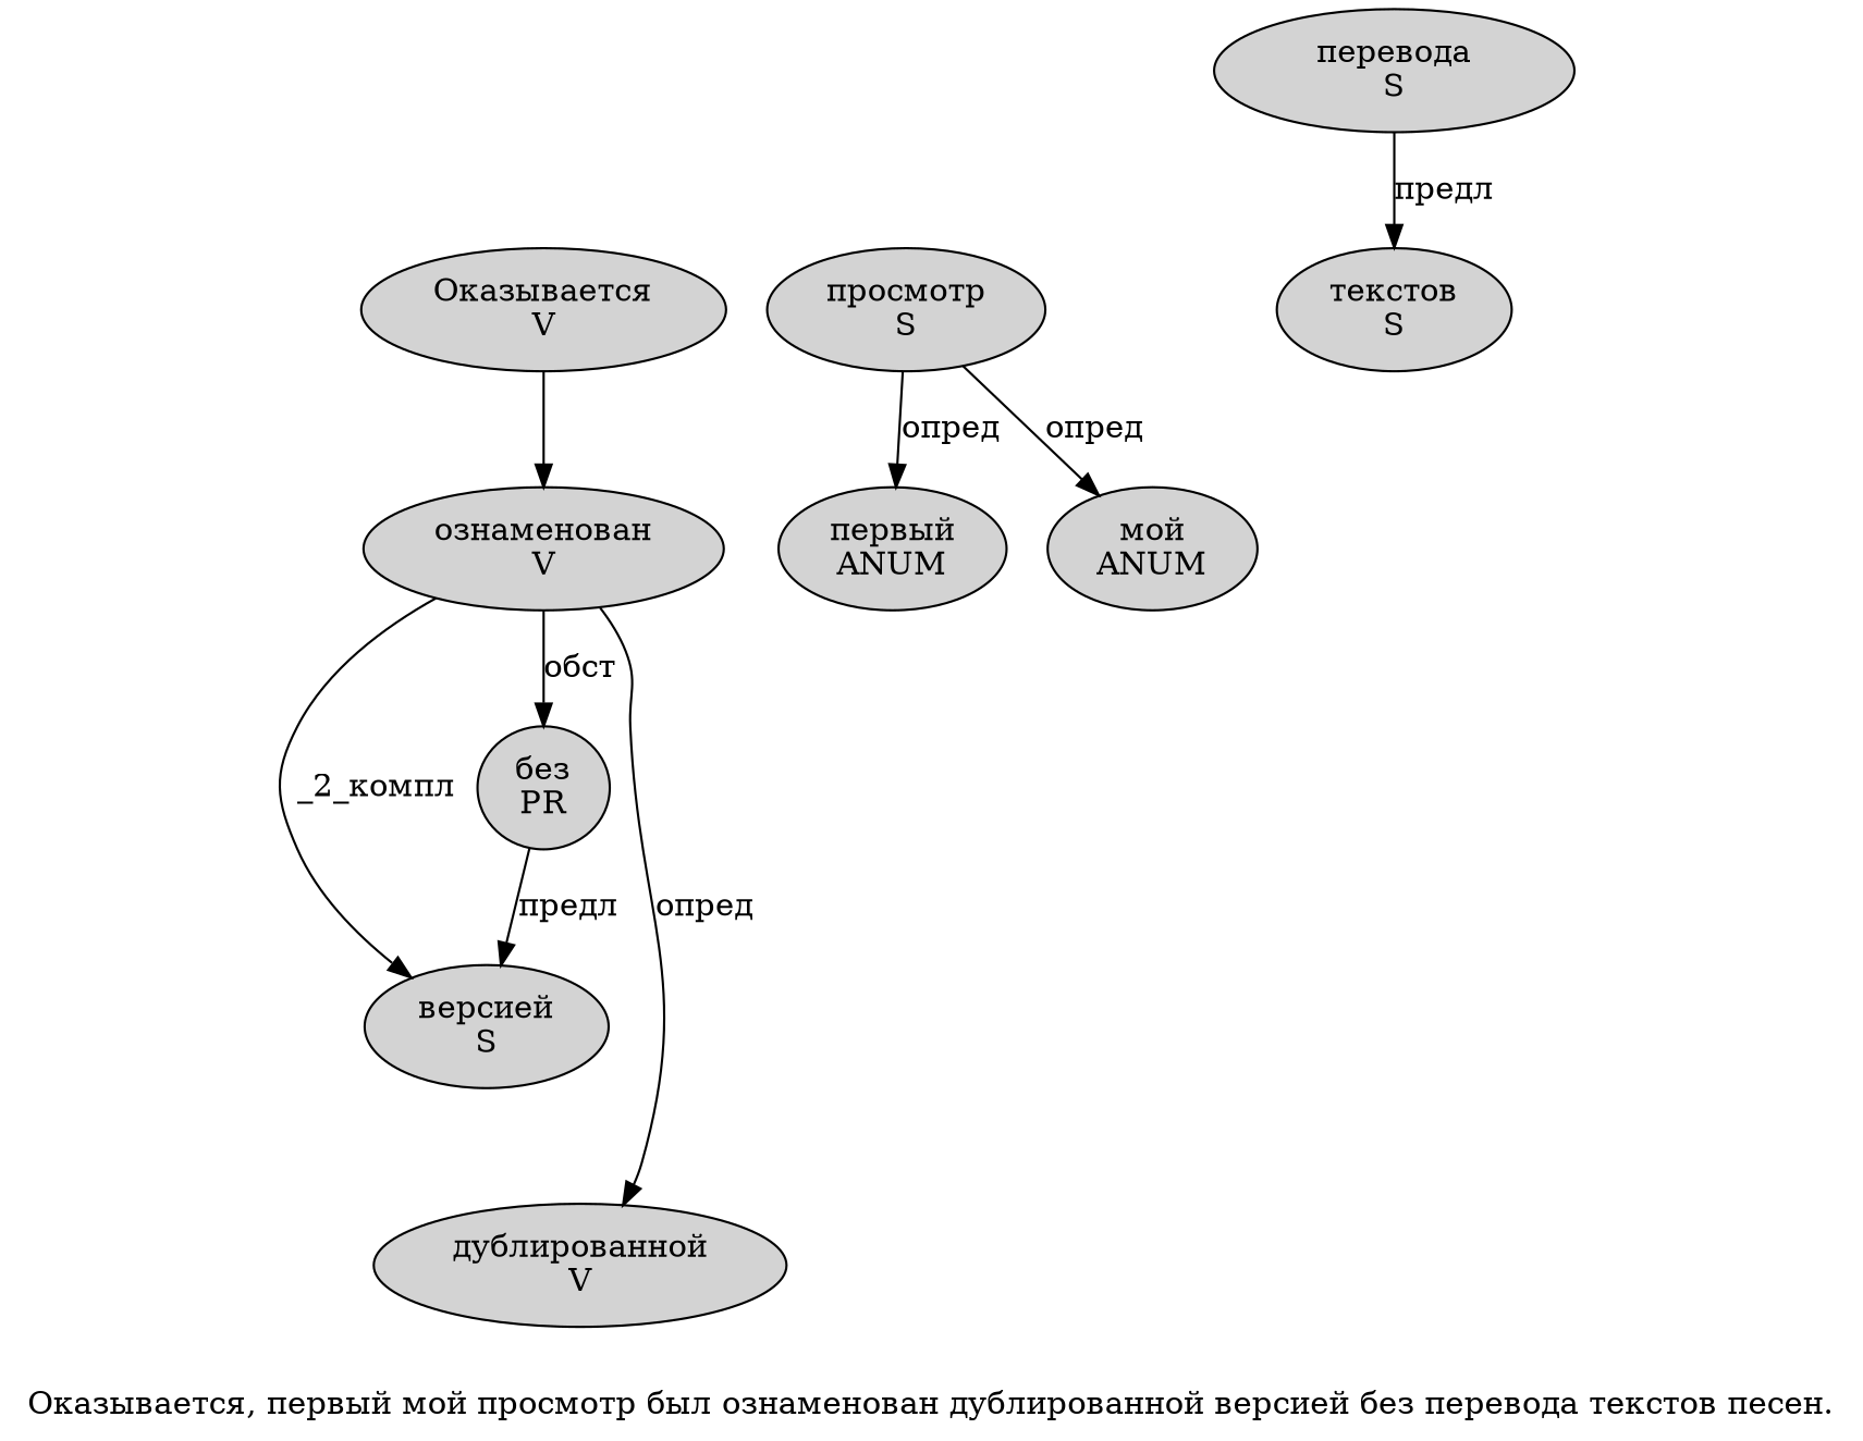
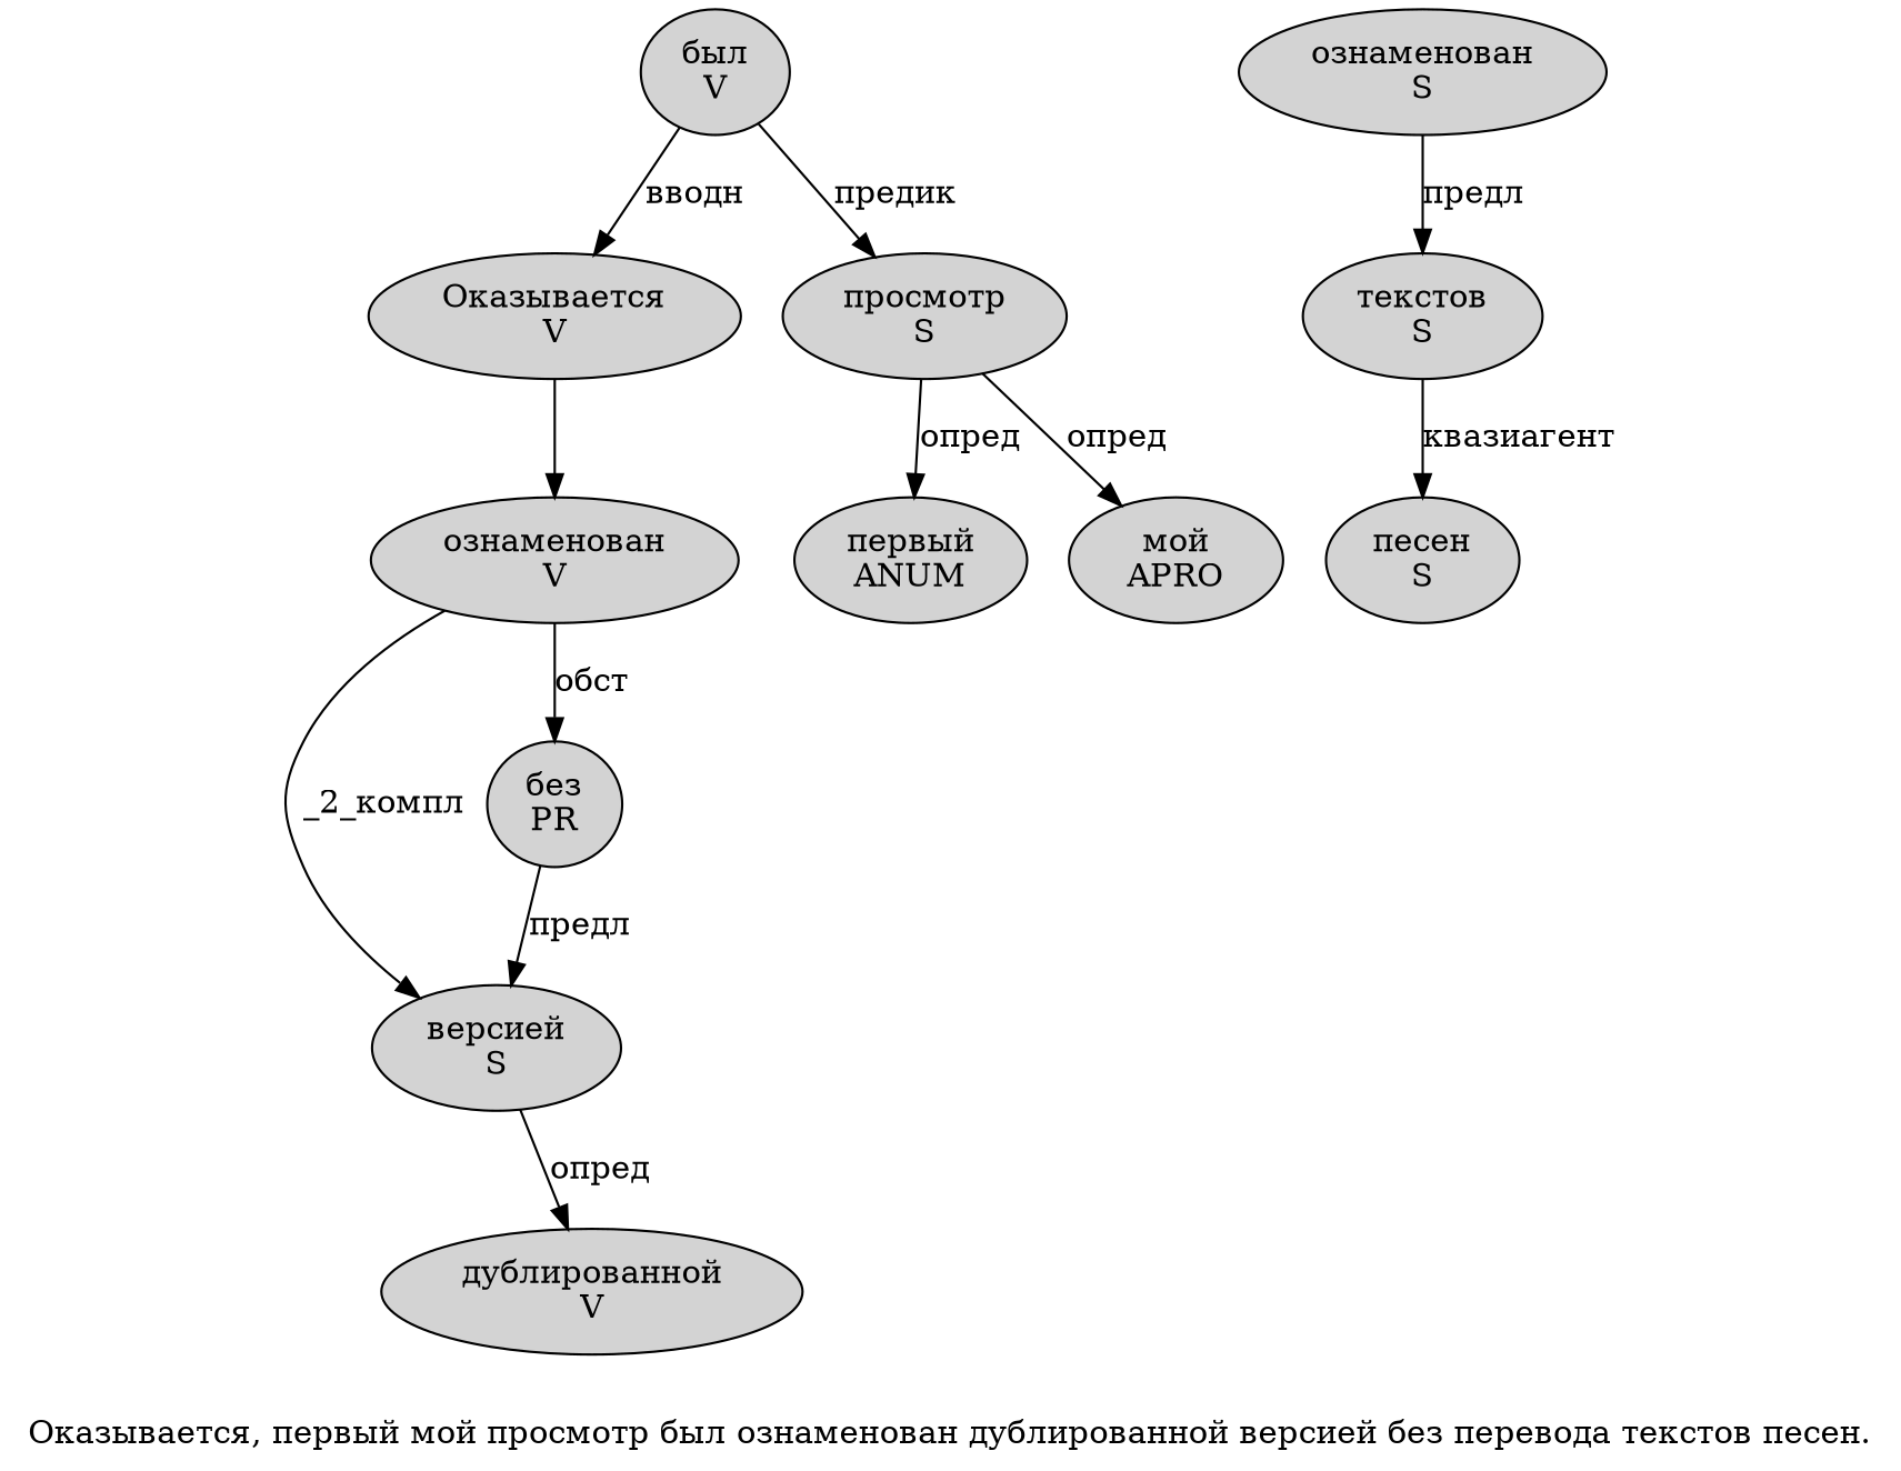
  digraph {
    label="Оказывается, первый мой просмотр был ознаменован дублированной версией без перевода текстов песен."
    node [fillcolor=lightgray penwidth=1 shape=ellipse style=filled]
    n1 [label="Оказывается\nV"]
    n2 [label="ознаменован\nV"]
    n3 [label="первый\nANUM"]
-   n4 [label="мой\nANUM"]
+   n4 [label="мой\nAPRO"]
    n5 [label="просмотр\nS"]
+   n6 [label="был\nV"]
    n7 [label="версией\nS"]
    n8 [label="без\nPR"]
    n9 [label="дублированной\nV"]
-   n10 [label="перевода\nS"]
+   n10 [label="ознаменован\nS"]
    n11 [label="текстов\nS"]
+   n12 [label="песен\nS"]
    n1 -> n2
    n2 -> n7 [label="_2_компл"]
    n2 -> n8 [label="обст"]
    n5 -> n3 [label="опред"]
    n5 -> n4 [label="опред"]
-   n2 -> n9 [label="опред"]
+   n6 -> n1 [label="вводн"]
+   n6 -> n5 [label="предик"]
+   n7 -> n9 [label="опред"]
    n8 -> n7 [label="предл"]
    n10 -> n11 [label="предл"]
+   n11 -> n12 [label="квазиагент"]
  }
